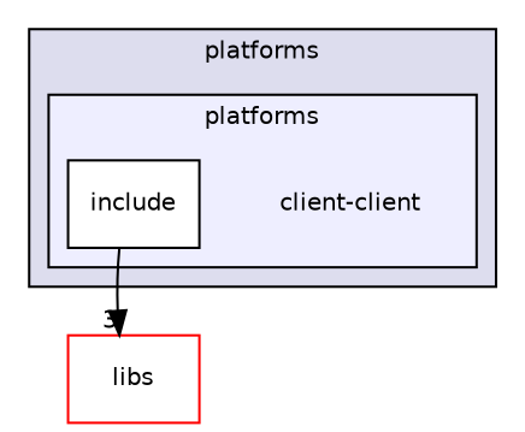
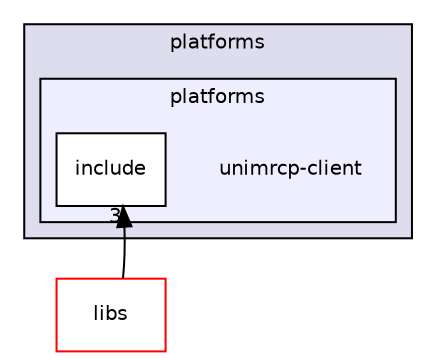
  digraph {
    compound=true
    node [fontname=Helvetica fontsize=10 shape=box fillcolor=white style=filled]
-   n1 [label="client-client" shape=plaintext fillcolor="" style=""]
+   n1 [label="unimrcp-client" shape=plaintext fillcolor="" style=""]
    n2 [color=black label=include]
    n3 [color=red label=libs]
    subgraph cluster_1 {
      bgcolor="#ddddee"
      fontname=Helvetica
      fontsize=10
      label=platforms
      pencolor=black
      subgraph cluster_2 {
        bgcolor="#eeeeff"
        fontname=Helvetica
        fontsize=10
        pencolor=black
        n1
        n2
      }
    }
-   n2 -> n3 [headlabel=3 labeldistance=1.5 labelfontname=Helvetica labelfontsize=10]
+   n3 -> n2 [headlabel=3 labeldistance=1.5 labelfontname=Helvetica labelfontsize=10]
  }
